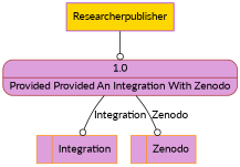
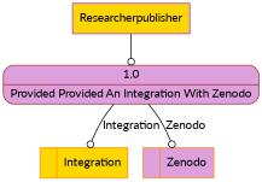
  digraph {
    fontname=Lato
    node [color=darkorange fillcolor=gold fontname=Lato shape=record style=filled]
    edge [arrowhead=odot fontname=Lato]
-   n1 [fillcolor=plum label="<f0>  |<f1> Integration "]
+   n1 [label="<f0>  |<f1> Integration "]
    n2 [fillcolor=plum label="<f0>  |<f1> Zenodo "]
    n3 [color=purple label=Researcherpublisher shape=box]
    n4 [color=brown fillcolor=plum label="{<f0> 1.0|<f1> Provided Provided An Integration With Zenodo }" shape=Mrecord]
    n3 -> n4
    n4 -> n1 [label=Integration]
    n4 -> n2 [label=Zenodo]
  }
